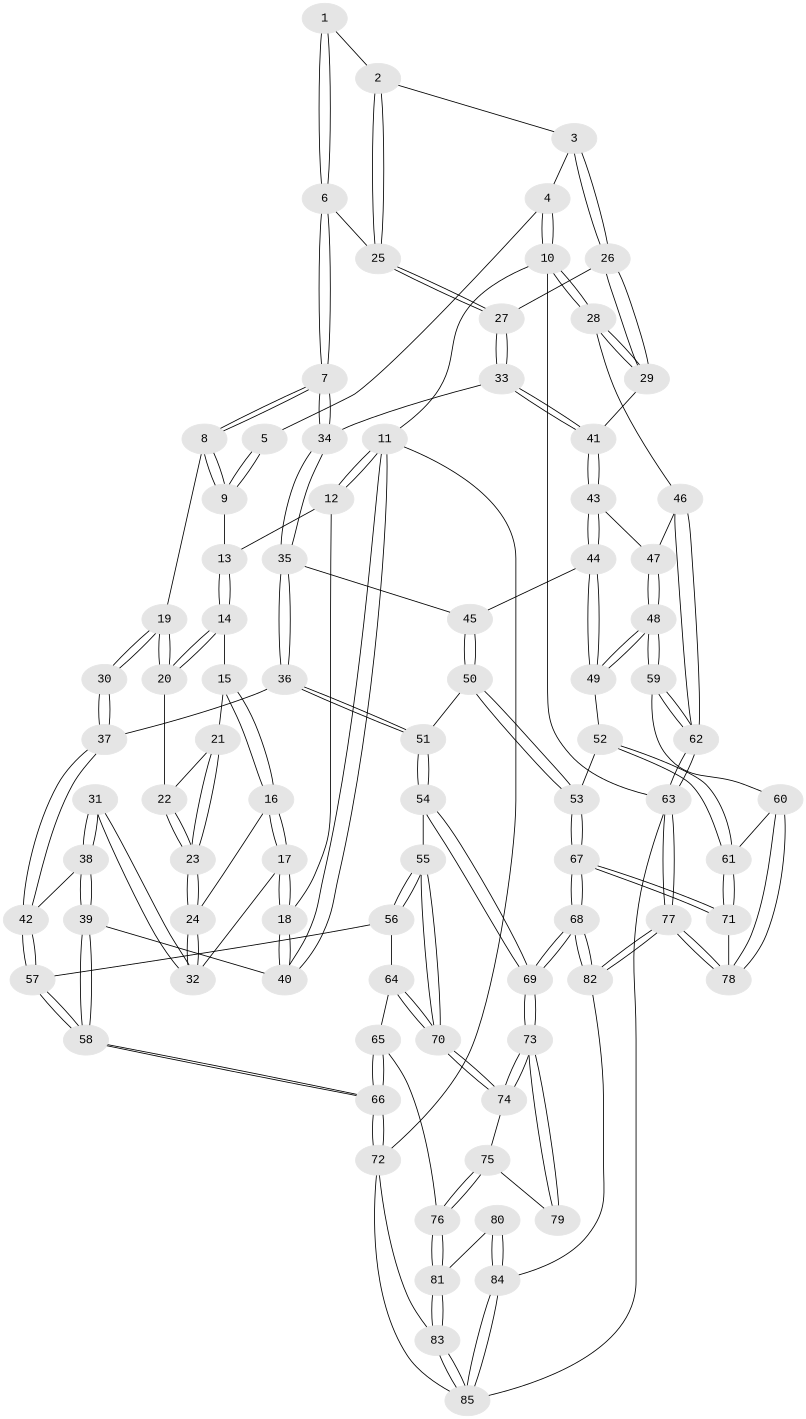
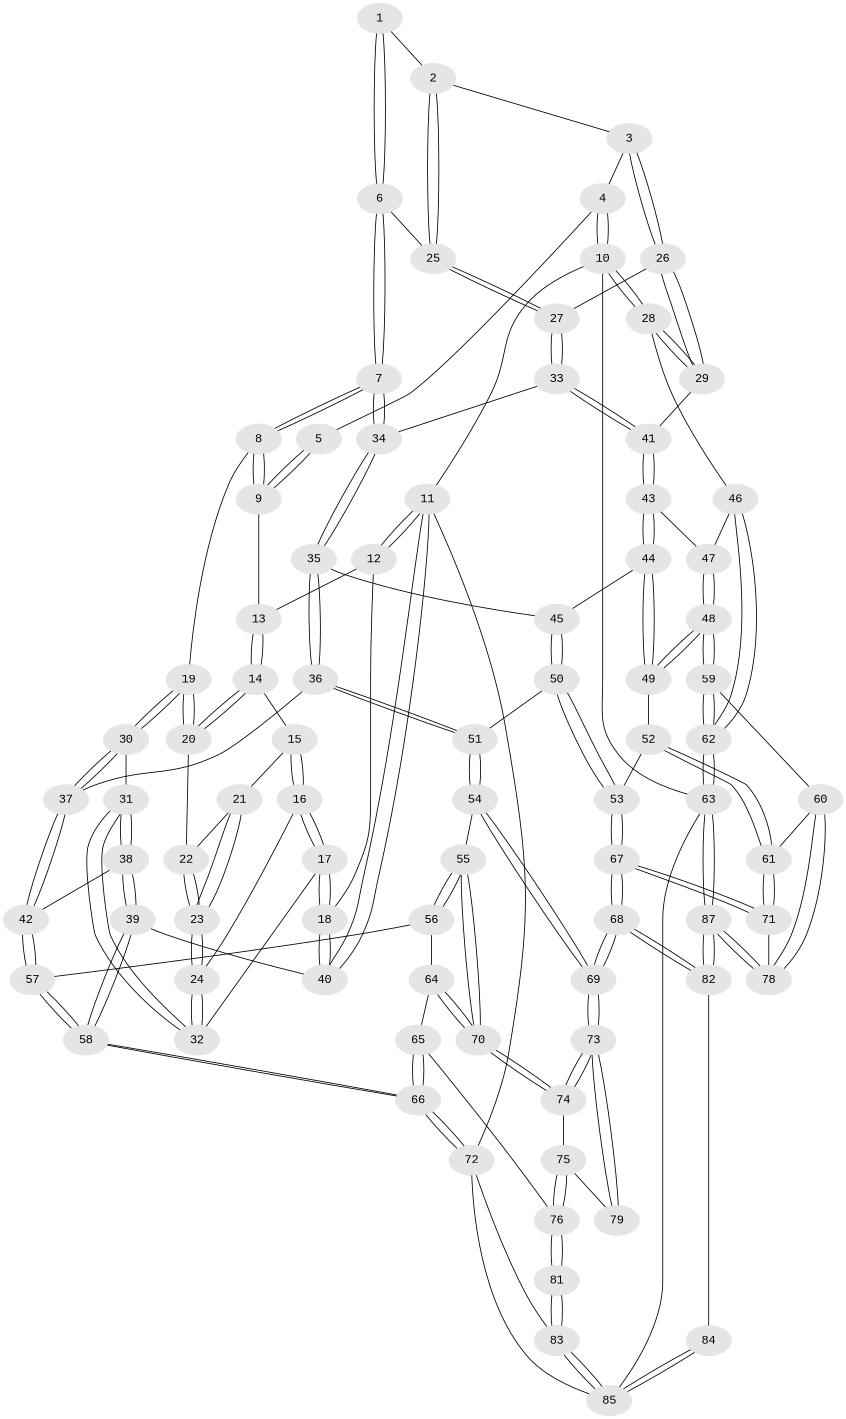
  graph {
    fontname="Liberation Mono"
    node [color=gray90 fontname="Liberation Mono" style=filled]
    edge [fontname="Liberation Mono"]
    1
    2
    6
    3
    25
    7
    4
    26
    27
    5
    10
    29
    9
    11
    28
    63
    13
    8
    34
    19
    35
    20
    30
    14
    12
    40
    72
    46
-   77
+   77 [label=87]
    85
    18
    83
    15
    16
    21
    22
    17
    24
    23
    32
    31
    37
    33
    41
    47
    62
    43
    38
    42
    39
    36
    45
    51
    50
    54
    57
    58
    66
    44
    49
    48
    52
    53
    59
    60
    61
    67
    55
    69
    71
    68
    56
    70
    73
    64
    74
    65
    78
    82
    76
    81
    84
    79
    75
-   80
    1 -- 2
    1 -- 6
    1 -- 6
    2 -- 3
    2 -- 25
    2 -- 25
    6 -- 25
    6 -- 7
    6 -- 7
    3 -- 4
    3 -- 26
    3 -- 26
    25 -- 27
    25 -- 27
    7 -- 8
    7 -- 8
    7 -- 34
    7 -- 34
    4 -- 5
    4 -- 10
    4 -- 10
    26 -- 27
    26 -- 29
    26 -- 29
    27 -- 33
    27 -- 33
    5 -- 9
    5 -- 9
    10 -- 11
    10 -- 28
    10 -- 28
    10 -- 63
    29 -- 41
    9 -- 13
    11 -- 12
    11 -- 12
    11 -- 40
    11 -- 40
    11 -- 72
    28 -- 29
    28 -- 29
    28 -- 46
    63 -- 77
    63 -- 77
    63 -- 85
    13 -- 14
    13 -- 14
    8 -- 9
    8 -- 9
    8 -- 19
    34 -- 35
    34 -- 35
    19 -- 20
    19 -- 20
    19 -- 30
    19 -- 30
    35 -- 36
    35 -- 36
    35 -- 45
    20 -- 22
+   30 -- 31
    30 -- 37
    30 -- 37
    14 -- 20
    14 -- 20
    14 -- 15
    12 -- 13
    12 -- 18
    72 -- 85
    72 -- 83
    46 -- 47
    46 -- 62
    46 -- 62
    77 -- 78
    77 -- 78
    77 -- 82
    77 -- 82
    18 -- 40
    18 -- 40
    83 -- 85
    83 -- 85
    15 -- 16
    15 -- 16
    15 -- 21
    16 -- 17
    16 -- 17
    16 -- 24
    21 -- 22
    21 -- 23
    21 -- 23
    22 -- 23
    22 -- 23
    17 -- 18
    17 -- 18
    17 -- 32
    24 -- 32
    24 -- 32
    23 -- 24
    23 -- 24
    31 -- 32
    31 -- 32
    31 -- 38
    31 -- 38
    37 -- 42
    37 -- 42
    33 -- 34
    33 -- 41
    33 -- 41
    41 -- 43
    41 -- 43
    47 -- 48
    47 -- 48
    62 -- 63
    62 -- 63
    43 -- 47
    43 -- 44
    43 -- 44
    38 -- 42
    38 -- 39
    38 -- 39
    42 -- 57
    42 -- 57
    39 -- 40
    39 -- 58
    39 -- 58
    36 -- 37
    36 -- 51
    36 -- 51
    45 -- 50
    45 -- 50
    51 -- 54
    51 -- 54
    50 -- 51
    50 -- 53
    50 -- 53
    54 -- 55
    54 -- 69
    54 -- 69
    57 -- 58
    57 -- 58
    58 -- 66
    58 -- 66
    66 -- 72
    66 -- 72
    44 -- 45
    44 -- 49
    44 -- 49
    49 -- 52
    48 -- 49
    48 -- 49
    48 -- 59
    48 -- 59
    52 -- 53
    52 -- 61
    52 -- 61
    53 -- 67
    53 -- 67
    59 -- 62
    59 -- 62
    59 -- 60
    60 -- 61
    60 -- 78
    60 -- 78
    61 -- 71
    61 -- 71
    67 -- 71
    67 -- 71
    67 -- 68
    67 -- 68
    55 -- 56
    55 -- 56
    55 -- 70
    55 -- 70
    69 -- 73
    69 -- 73
    71 -- 78
    68 -- 69
    68 -- 69
    68 -- 82
    68 -- 82
    56 -- 57
    56 -- 64
    70 -- 74
    70 -- 74
    73 -- 74
    73 -- 74
    73 -- 79
    73 -- 79
    64 -- 70
    64 -- 70
    64 -- 65
    74 -- 75
    65 -- 66
    65 -- 66
    65 -- 76
    82 -- 84
    76 -- 81
    76 -- 81
    81 -- 83
    81 -- 83
    84 -- 85
    84 -- 85
    75 -- 76
    75 -- 76
    75 -- 79
-   80 -- 81
-   80 -- 84
-   80 -- 84
  }
